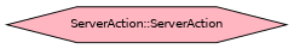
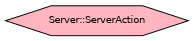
  digraph {
    rankdir=LR
-   n1 [color=black fillcolor=lightpink fontname=Helvetica fontsize=10 height=0.2 label="ServerAction::ServerAction" shape=hexagon style=filled width=0.4]
+   n1 [color=black fillcolor=lightpink fontname=Helvetica fontsize=10 height=0.2 label="Server::ServerAction" shape=hexagon style=filled width=0.4]
  }
